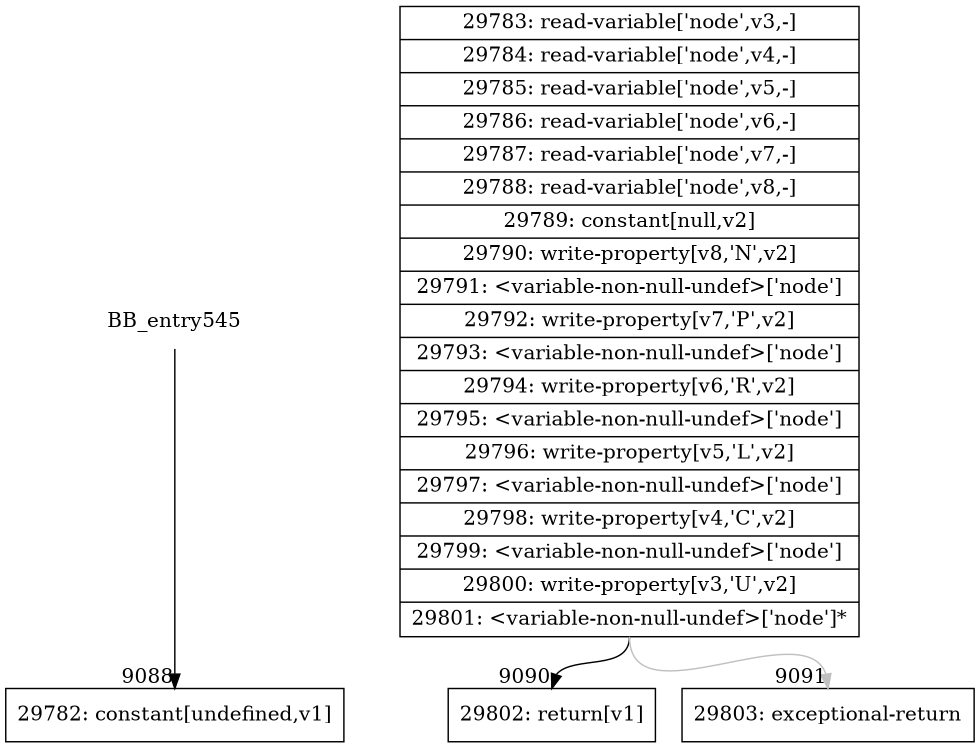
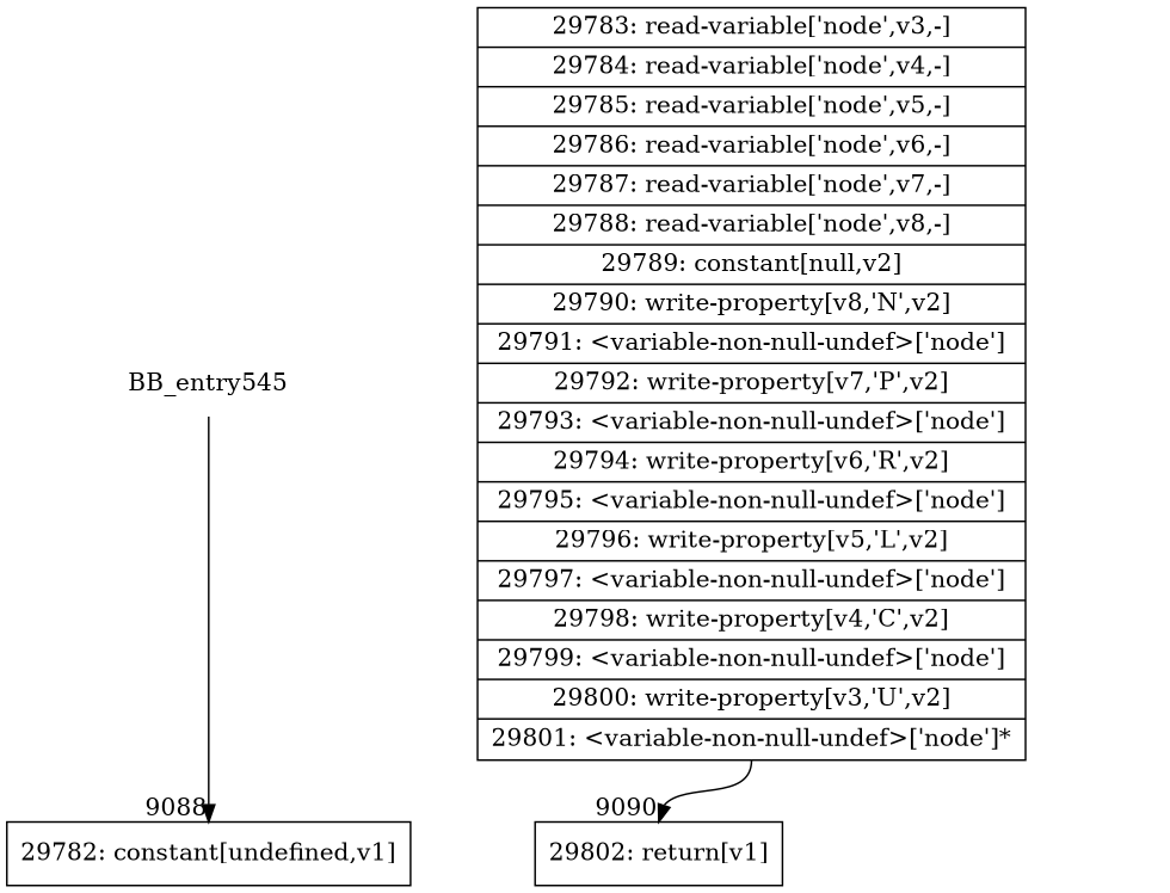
  digraph {
    rankdir=TD
    node [shape=record]
    edge [headport=n tailport=s]
    n1 [label=BB_entry545 shape=none]
    n2 [label="{29782: constant[undefined,v1]}"]
    n3 [label="{29783: read-variable['node',v3,-]|29784: read-variable['node',v4,-]|29785: read-variable['node',v5,-]|29786: read-variable['node',v6,-]|29787: read-variable['node',v7,-]|29788: read-variable['node',v8,-]|29789: constant[null,v2]|29790: write-property[v8,'N',v2]|29791: \<variable-non-null-undef\>['node']|29792: write-property[v7,'P',v2]|29793: \<variable-non-null-undef\>['node']|29794: write-property[v6,'R',v2]|29795: \<variable-non-null-undef\>['node']|29796: write-property[v5,'L',v2]|29797: \<variable-non-null-undef\>['node']|29798: write-property[v4,'C',v2]|29799: \<variable-non-null-undef\>['node']|29800: write-property[v3,'U',v2]|29801: \<variable-non-null-undef\>['node']*}"]
    n4 [label="{29802: return[v1]}"]
-   n5 [label="{29803: exceptional-return}"]
    n1 -> n2 [headlabel="    9088"]
    n3 -> n4 [headlabel="      9090"]
-   n3 -> n5 [color=gray headlabel="      9091"]
  }
